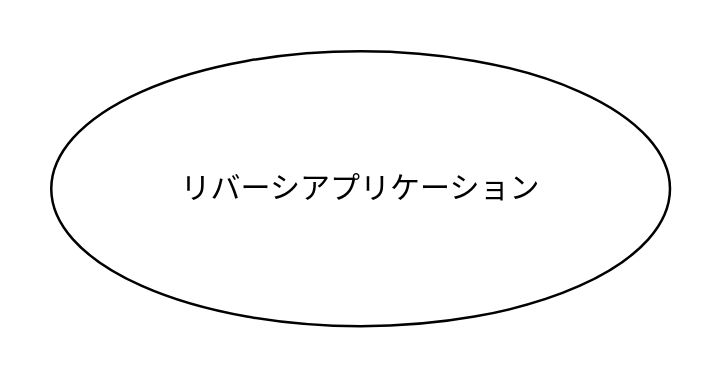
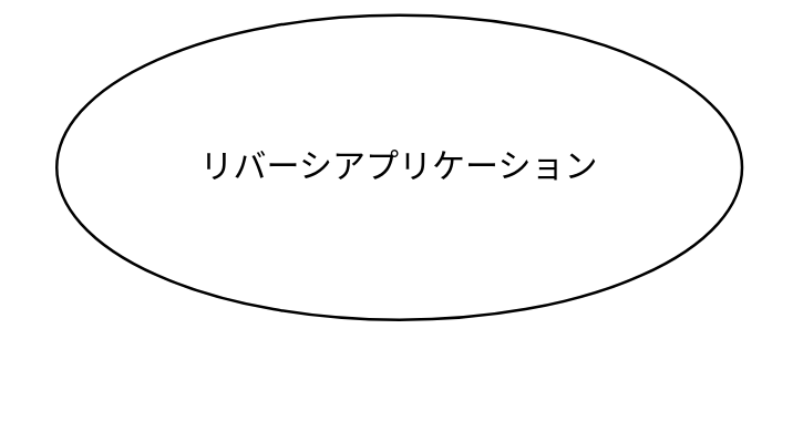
  <mxCell id="0" />
  <mxCell id="1" parent="0" />
- <mxCell id="2" value="&lt;font style=&quot;color: light-dark(rgb(0, 0, 0), rgb(0, 0, 0));&quot;&gt;リバーシアプリケーション&lt;/font&gt;" style="ellipse;whiteSpace=wrap;html=1;strokeColor=light-dark(#000000,#000000);fillStyle=solid;fillColor=light-dark(#FFFFFF,#FFFFFF);" parent="1" vertex="1"><mxGeometry x="20" y="20" width="247.5" height="110" as="geometry" /></mxCell>
+ <mxCell id="2" value="&lt;font style=&quot;color: light-dark(rgb(0, 0, 0), rgb(0, 0, 0));&quot;&gt;リバーシアプリケーション&lt;/font&gt;" style="ellipse;whiteSpace=wrap;html=1;strokeColor=light-dark(#000000,#000000);fillStyle=solid;fillColor=light-dark(#FFFFFF,#FFFFFF);" parent="1" vertex="1"><mxGeometry x="20" y="5" width="247.5" height="110" as="geometry" /></mxCell>
